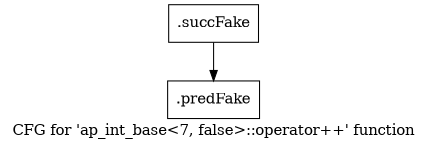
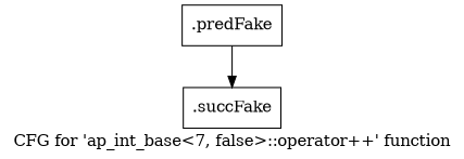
  digraph {
    label="CFG for 'ap_int_base\<7, false\>::operator++' function"
    node [shape=record]
    n1 [label="{.predFake}"]
    n2 [filename="/mnt/xilinx/Vitis_HLS/2021.2/include/ap_int_base.h" label="{.succFake}" linenumber=926]
-   n2 -> n1 [execusionnum=1296 filename="/mnt/xilinx/Vitis_HLS/2021.2/include/ap_int_base.h"]
+   n1 -> n2 [execusionnum=1296 filename="/mnt/xilinx/Vitis_HLS/2021.2/include/ap_int_base.h"]
  }
